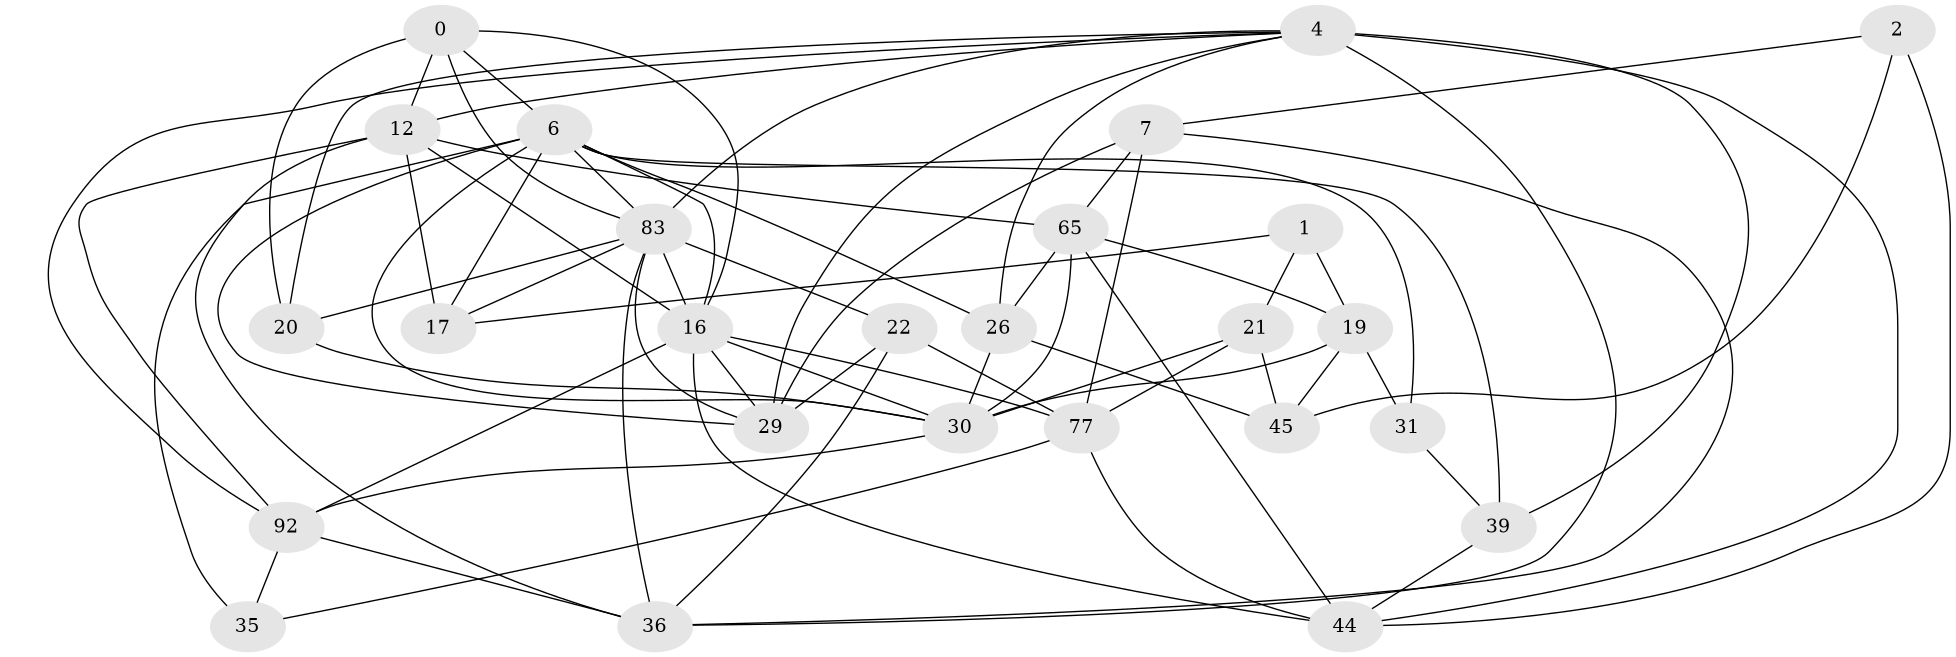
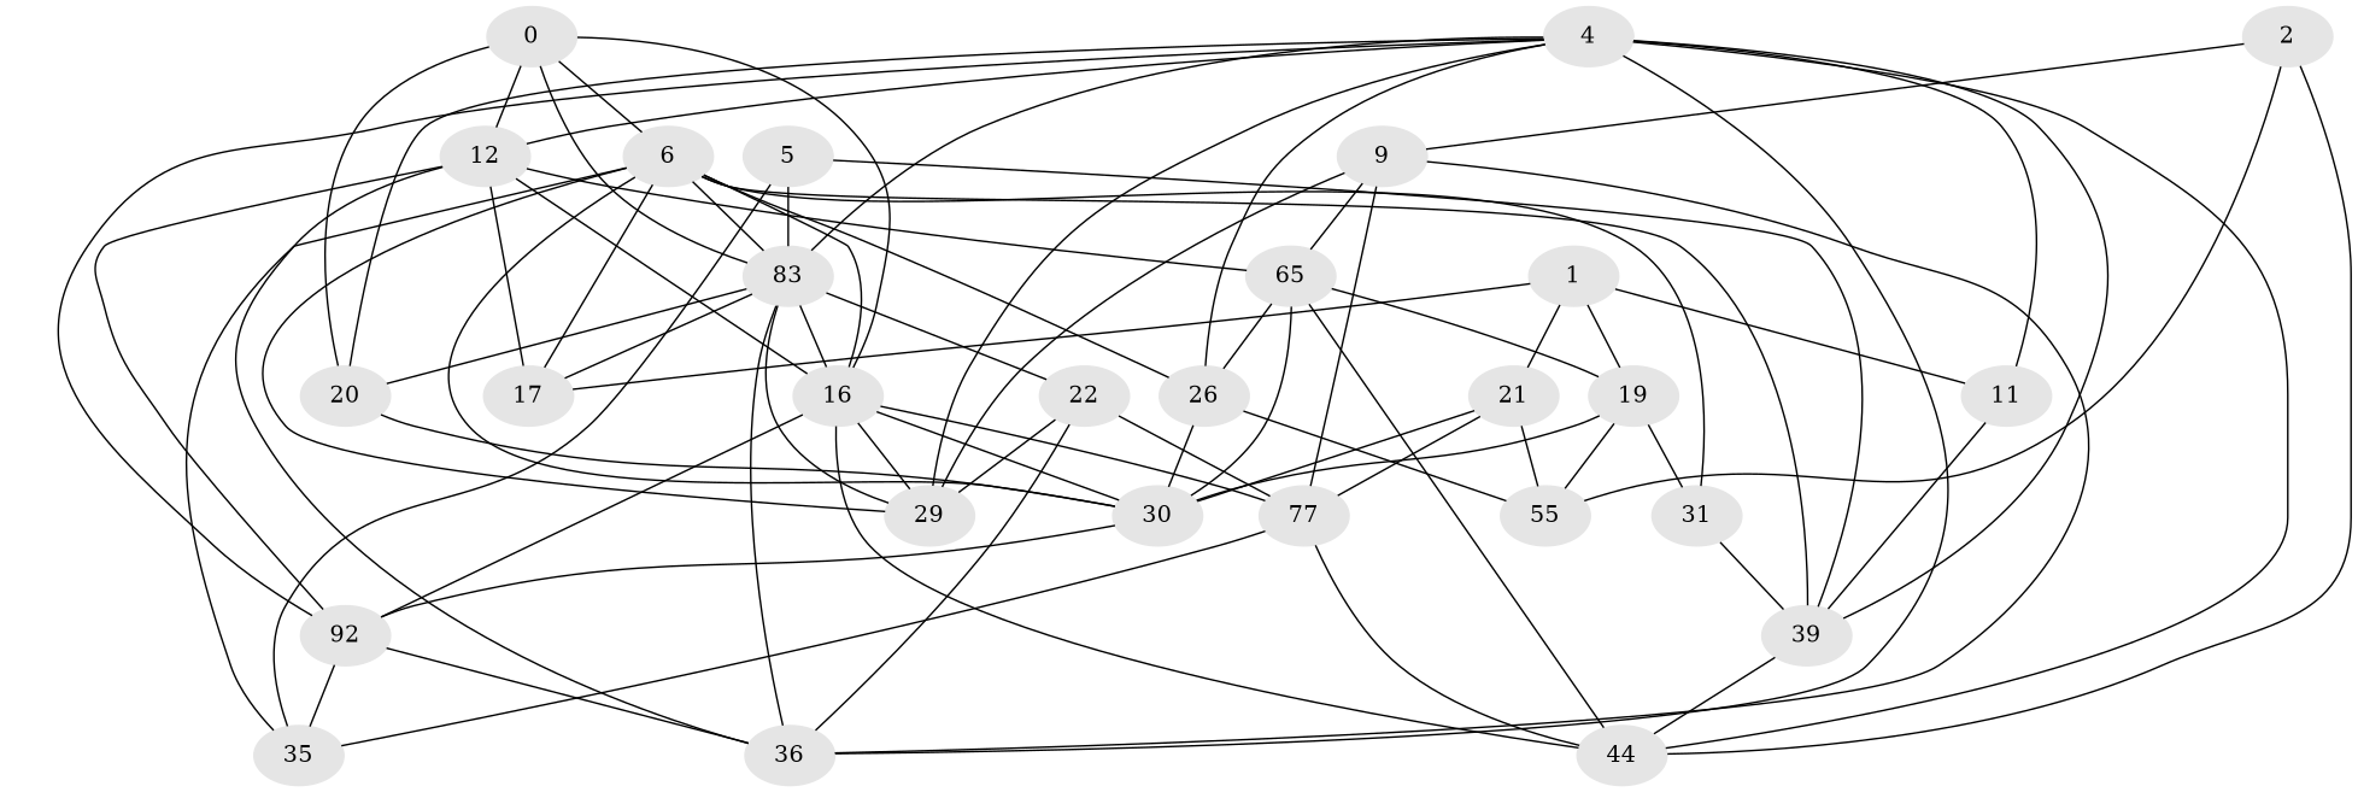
  graph {
    node [color=gray90 style=filled]
-   7 [super="+25"]
+   7 [super="+25" label=9]
    29 [super="+43"]
    36 [super="+53"]
    n4 [label=65 super="+50"]
    n5 [label=77 super="+49"]
    1
+   11
    17
    21
    19
    39 [super="+45+40"]
-   55 [label=45]
+   55
    30 [super="+48+56"]
    2
    44 [super="+47"]
    16 [super="+37+51+24"]
    n17 [label=92 super="+41"]
    n18 [label=0 super="+33"]
    6 [super="+28+10"]
    12 [super="+23+18"]
    n21 [label=83 super="+42+14"]
    20
    26 [super="+38"]
    35
    31
    22
    4 [super="+34+8+46"]
+   5
    7 -- 29
    7 -- 36
    7 -- n4
    7 -- n5
    n4 -- 19
    n4 -- 30
    n4 -- 44
    n4 -- 26
    n5 -- 44
    n5 -- 35
+   1 -- 11
    1 -- 17
    1 -- 21
    1 -- 19
+   11 -- 39
    21 -- n5
    21 -- 55
    21 -- 30
    19 -- 55
    19 -- 30
    19 -- 31
    39 -- 44
    30 -- n17
    2 -- 7
    2 -- 55
    2 -- 44
    16 -- 29
    16 -- n5
    16 -- 30
    16 -- 44
    16 -- n17
    n17 -- 36
    n17 -- 35
    n18 -- 16
    n18 -- 6
    n18 -- 12 [weight=2]
    n18 -- n21
    n18 -- 20
    6 -- 29
    6 -- 17
    6 -- 39
    6 -- 30
    6 -- 16
    6 -- n21
    6 -- 26
    6 -- 35
    6 -- 31
    12 -- 36
    12 -- n4
    12 -- 17
    12 -- 16
    12 -- n17
    n21 -- 29
    n21 -- 36
    n21 -- 17
    n21 -- 16
    n21 -- 20
    n21 -- 22
    20 -- 30
    26 -- 55
    26 -- 30
    31 -- 39 [weight=2]
    22 -- 29
    22 -- 36
    22 -- n5
    4 -- 29
    4 -- 36
+   4 -- 11 [weight=2]
    4 -- 39 [weight=2]
    4 -- 44
    4 -- n17
    4 -- 12
    4 -- n21
    4 -- 20
    4 -- 26
+   5 -- 39
+   5 -- n21
+   5 -- 35
  }
